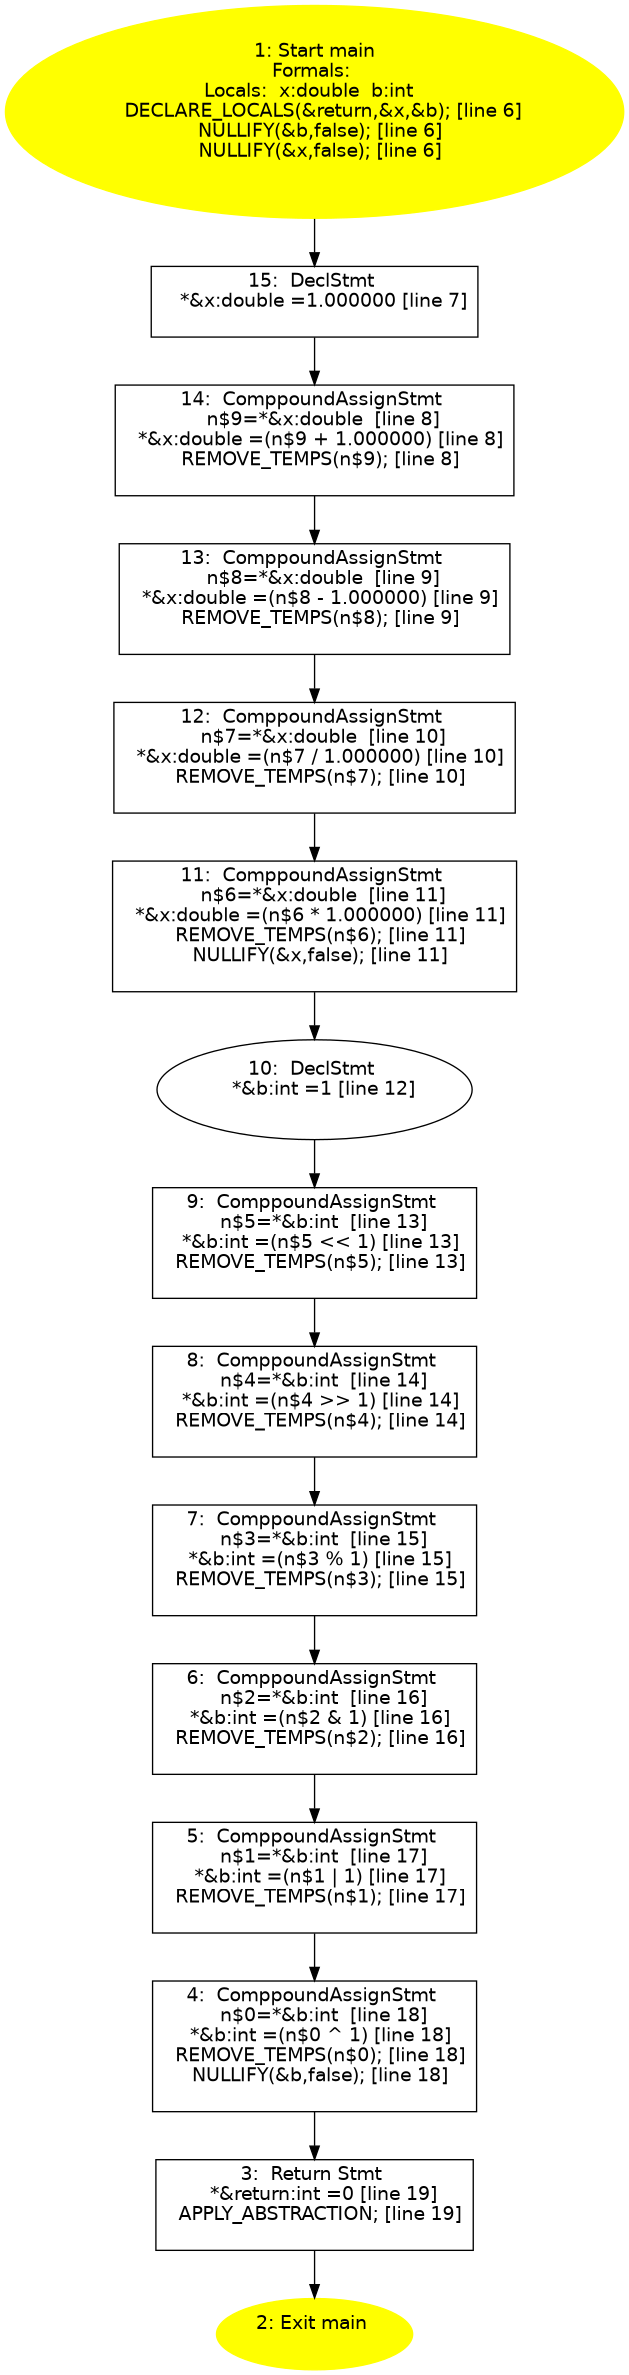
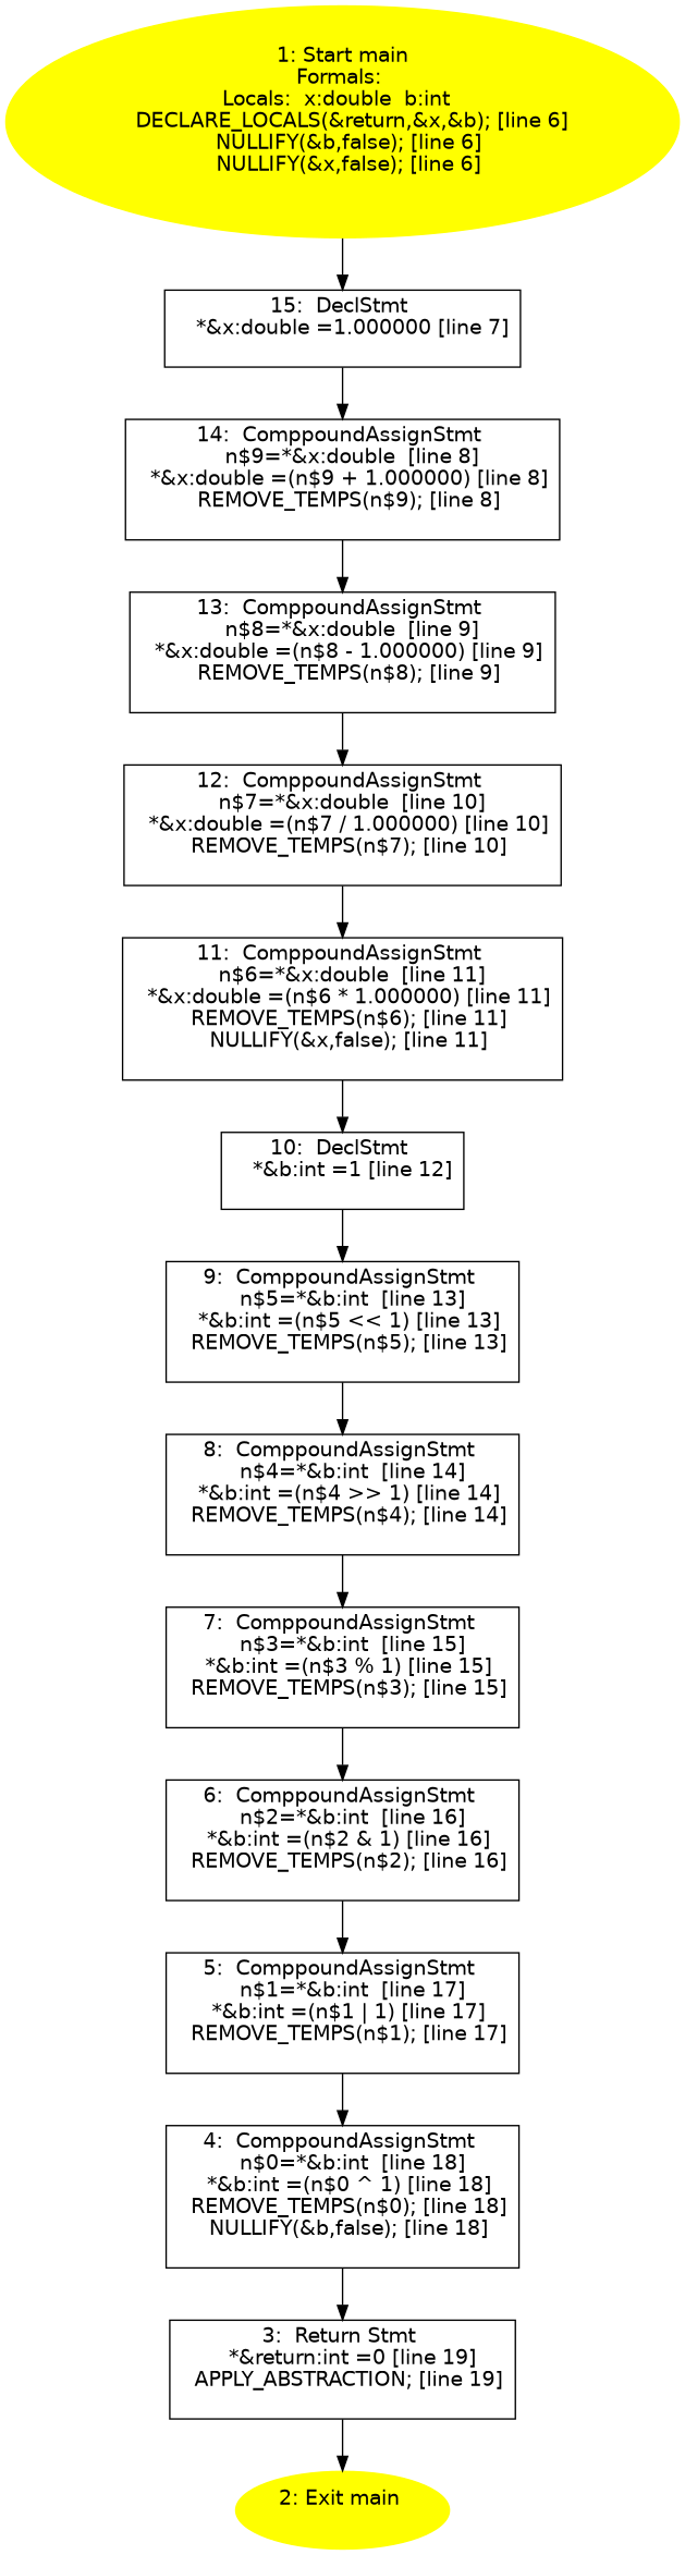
  digraph {
    fontname="DejaVu Sans"
    node [shape=box fontname="DejaVu Sans"]
    edge [fontname="DejaVu Sans"]
    n1 [label="15:  DeclStmt \n   *&x:double =1.000000 [line 7]\n "]
    n2 [label="14:  ComppoundAssignStmt \n   n$9=*&x:double  [line 8]\n  *&x:double =(n$9 + 1.000000) [line 8]\n  REMOVE_TEMPS(n$9); [line 8]\n "]
    n3 [label="13:  ComppoundAssignStmt \n   n$8=*&x:double  [line 9]\n  *&x:double =(n$8 - 1.000000) [line 9]\n  REMOVE_TEMPS(n$8); [line 9]\n "]
    n4 [label="12:  ComppoundAssignStmt \n   n$7=*&x:double  [line 10]\n  *&x:double =(n$7 / 1.000000) [line 10]\n  REMOVE_TEMPS(n$7); [line 10]\n "]
    n5 [label="11:  ComppoundAssignStmt \n   n$6=*&x:double  [line 11]\n  *&x:double =(n$6 * 1.000000) [line 11]\n  REMOVE_TEMPS(n$6); [line 11]\n  NULLIFY(&x,false); [line 11]\n "]
-   n6 [label="10:  DeclStmt \n   *&b:int =1 [line 12]\n " shape=ellipse]
+   n6 [label="10:  DeclStmt \n   *&b:int =1 [line 12]\n "]
    n7 [label="9:  ComppoundAssignStmt \n   n$5=*&b:int  [line 13]\n  *&b:int =(n$5 << 1) [line 13]\n  REMOVE_TEMPS(n$5); [line 13]\n "]
    n8 [label="8:  ComppoundAssignStmt \n   n$4=*&b:int  [line 14]\n  *&b:int =(n$4 >> 1) [line 14]\n  REMOVE_TEMPS(n$4); [line 14]\n "]
    n9 [label="7:  ComppoundAssignStmt \n   n$3=*&b:int  [line 15]\n  *&b:int =(n$3 % 1) [line 15]\n  REMOVE_TEMPS(n$3); [line 15]\n "]
    n10 [label="6:  ComppoundAssignStmt \n   n$2=*&b:int  [line 16]\n  *&b:int =(n$2 & 1) [line 16]\n  REMOVE_TEMPS(n$2); [line 16]\n "]
    n11 [label="5:  ComppoundAssignStmt \n   n$1=*&b:int  [line 17]\n  *&b:int =(n$1 | 1) [line 17]\n  REMOVE_TEMPS(n$1); [line 17]\n "]
    n12 [label="4:  ComppoundAssignStmt \n   n$0=*&b:int  [line 18]\n  *&b:int =(n$0 ^ 1) [line 18]\n  REMOVE_TEMPS(n$0); [line 18]\n  NULLIFY(&b,false); [line 18]\n "]
    n13 [label="3:  Return Stmt \n   *&return:int =0 [line 19]\n  APPLY_ABSTRACTION; [line 19]\n "]
    n14 [color=yellow label="2: Exit main \n  " style=filled shape=""]
    n15 [color=yellow label="1: Start main\nFormals: \nLocals:  x:double  b:int  \n   DECLARE_LOCALS(&return,&x,&b); [line 6]\n  NULLIFY(&b,false); [line 6]\n  NULLIFY(&x,false); [line 6]\n " style=filled shape=""]
    n1 -> n2
    n2 -> n3
    n3 -> n4
    n4 -> n5
    n5 -> n6
    n6 -> n7
    n7 -> n8
    n8 -> n9
    n9 -> n10
    n10 -> n11
    n11 -> n12
    n12 -> n13
    n13 -> n14
    n15 -> n1
  }
